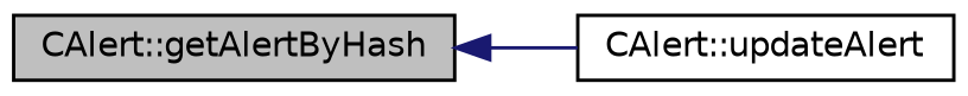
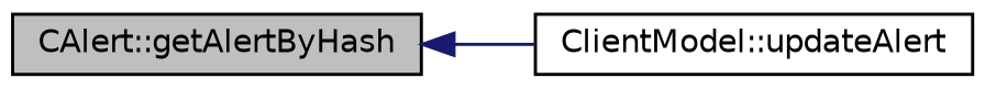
  digraph {
    rankdir=LR
    node [color=black fontname=Helvetica fontsize=10 shape=record style=filled]
    n1 [fillcolor=grey75 fontcolor=black height=0.2 label="CAlert::getAlertByHash" width=0.4]
-   n2 [fillcolor=white height=0.2 label="CAlert::updateAlert" width=0.4]
+   n2 [fillcolor=white height=0.2 label="ClientModel::updateAlert" width=0.4]
    n1 -> n2 [color=midnightblue dir=back fontname=Helvetica fontsize=10 labelfontname=Helvetica labelfontsize=10 style=solid]
  }
